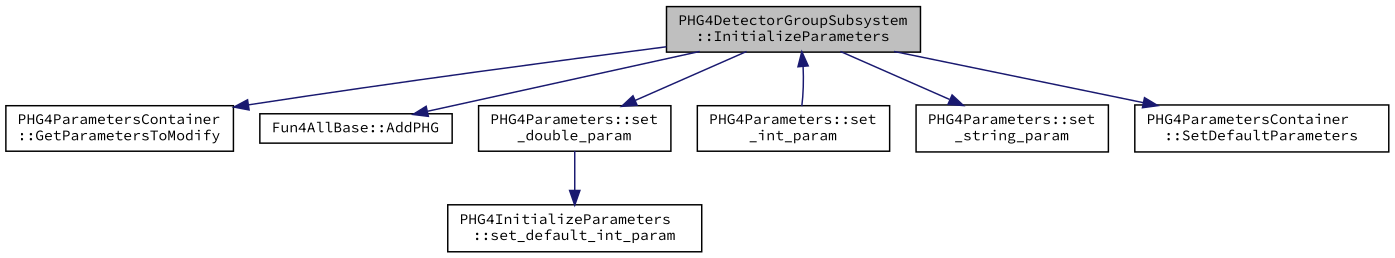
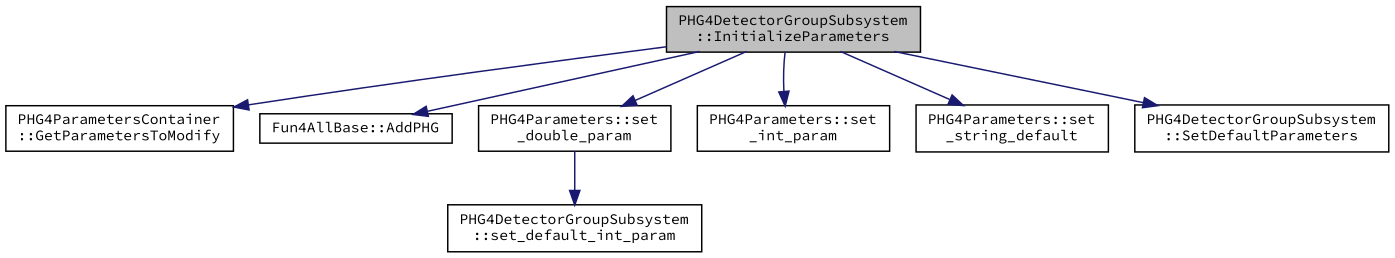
  digraph {
    fontname="Source Code Pro"
    rankdir=TB
    node [color=black fontname="Source Code Pro" fontsize=10 shape=record]
    edge [color=midnightblue fontname="Source Code Pro" fontsize=10 labelfontname=FreeSans labelfontsize=10 style=solid]
    n1 [fillcolor=grey75 fontcolor=black height=0.2 label="PHG4DetectorGroupSubsystem\l::InitializeParameters" style=filled width=0.4]
    n2 [height=0.2 label="PHG4ParametersContainer\l::GetParametersToModify" width=0.4]
    n3 [height=0.2 label="Fun4AllBase::AddPHG" width=0.4]
    n4 [height=0.2 label="PHG4Parameters::set\l_double_param" width=0.4]
    n5 [height=0.2 label="PHG4Parameters::set\l_int_param" width=0.4]
-   n6 [height=0.2 label="PHG4Parameters::set\l_string_param" width=0.4]
-   n7 [height=0.2 label="PHG4ParametersContainer\l::SetDefaultParameters" width=0.4]
-   n8 [height=0.2 label="PHG4InitializeParameters\l::set_default_int_param" width=0.4]
+   n6 [height=0.2 label="PHG4Parameters::set\l_string_default" width=0.4]
+   n7 [height=0.2 label="PHG4DetectorGroupSubsystem\l::SetDefaultParameters" width=0.4]
+   n8 [height=0.2 label="PHG4DetectorGroupSubsystem\l::set_default_int_param" width=0.4]
    n1 -> n2
    n1 -> n3
    n1 -> n4
-   n5 -> n1
+   n1 -> n5
    n1 -> n6
    n1 -> n7
    n4 -> n8
  }
